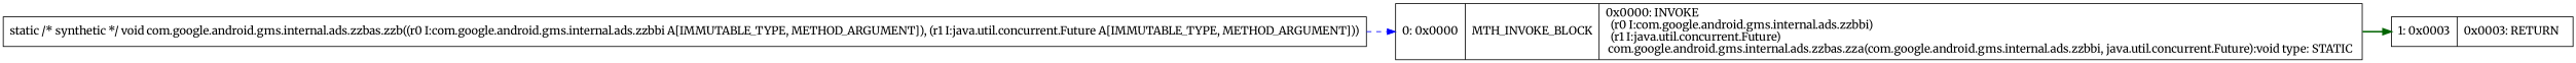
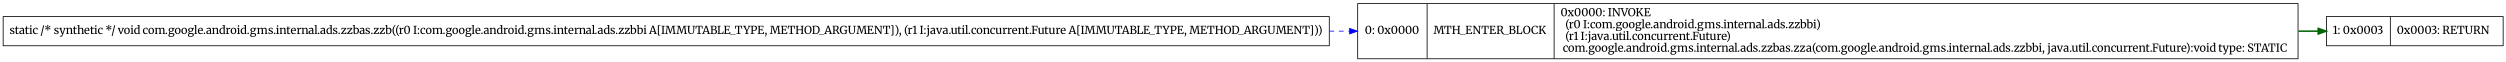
  digraph {
    rankdir=LR
    fontname=Merriweather
    node [shape=record fontname=Merriweather]
    edge [fontname=Merriweather]
-   n1 [label="{0\:\ 0x0000|MTH_INVOKE_BLOCK\l|0x0000: INVOKE  \l  (r0 I:com.google.android.gms.internal.ads.zzbbi)\l  (r1 I:java.util.concurrent.Future)\l com.google.android.gms.internal.ads.zzbas.zza(com.google.android.gms.internal.ads.zzbbi, java.util.concurrent.Future):void type: STATIC \l}"]
+   n1 [label="{0\:\ 0x0000|MTH_ENTER_BLOCK\l|0x0000: INVOKE  \l  (r0 I:com.google.android.gms.internal.ads.zzbbi)\l  (r1 I:java.util.concurrent.Future)\l com.google.android.gms.internal.ads.zzbas.zza(com.google.android.gms.internal.ads.zzbbi, java.util.concurrent.Future):void type: STATIC \l}"]
    n2 [label="{1\:\ 0x0003|0x0003: RETURN   \l}"]
    n3 [label="{static \/* synthetic *\/ void com.google.android.gms.internal.ads.zzbas.zzb((r0 I:com.google.android.gms.internal.ads.zzbbi A[IMMUTABLE_TYPE, METHOD_ARGUMENT]), (r1 I:java.util.concurrent.Future A[IMMUTABLE_TYPE, METHOD_ARGUMENT])) }"]
    n1 -> n2 [color=darkgreen style=bold]
    n3 -> n1 [color=blue style=dashed]
  }
